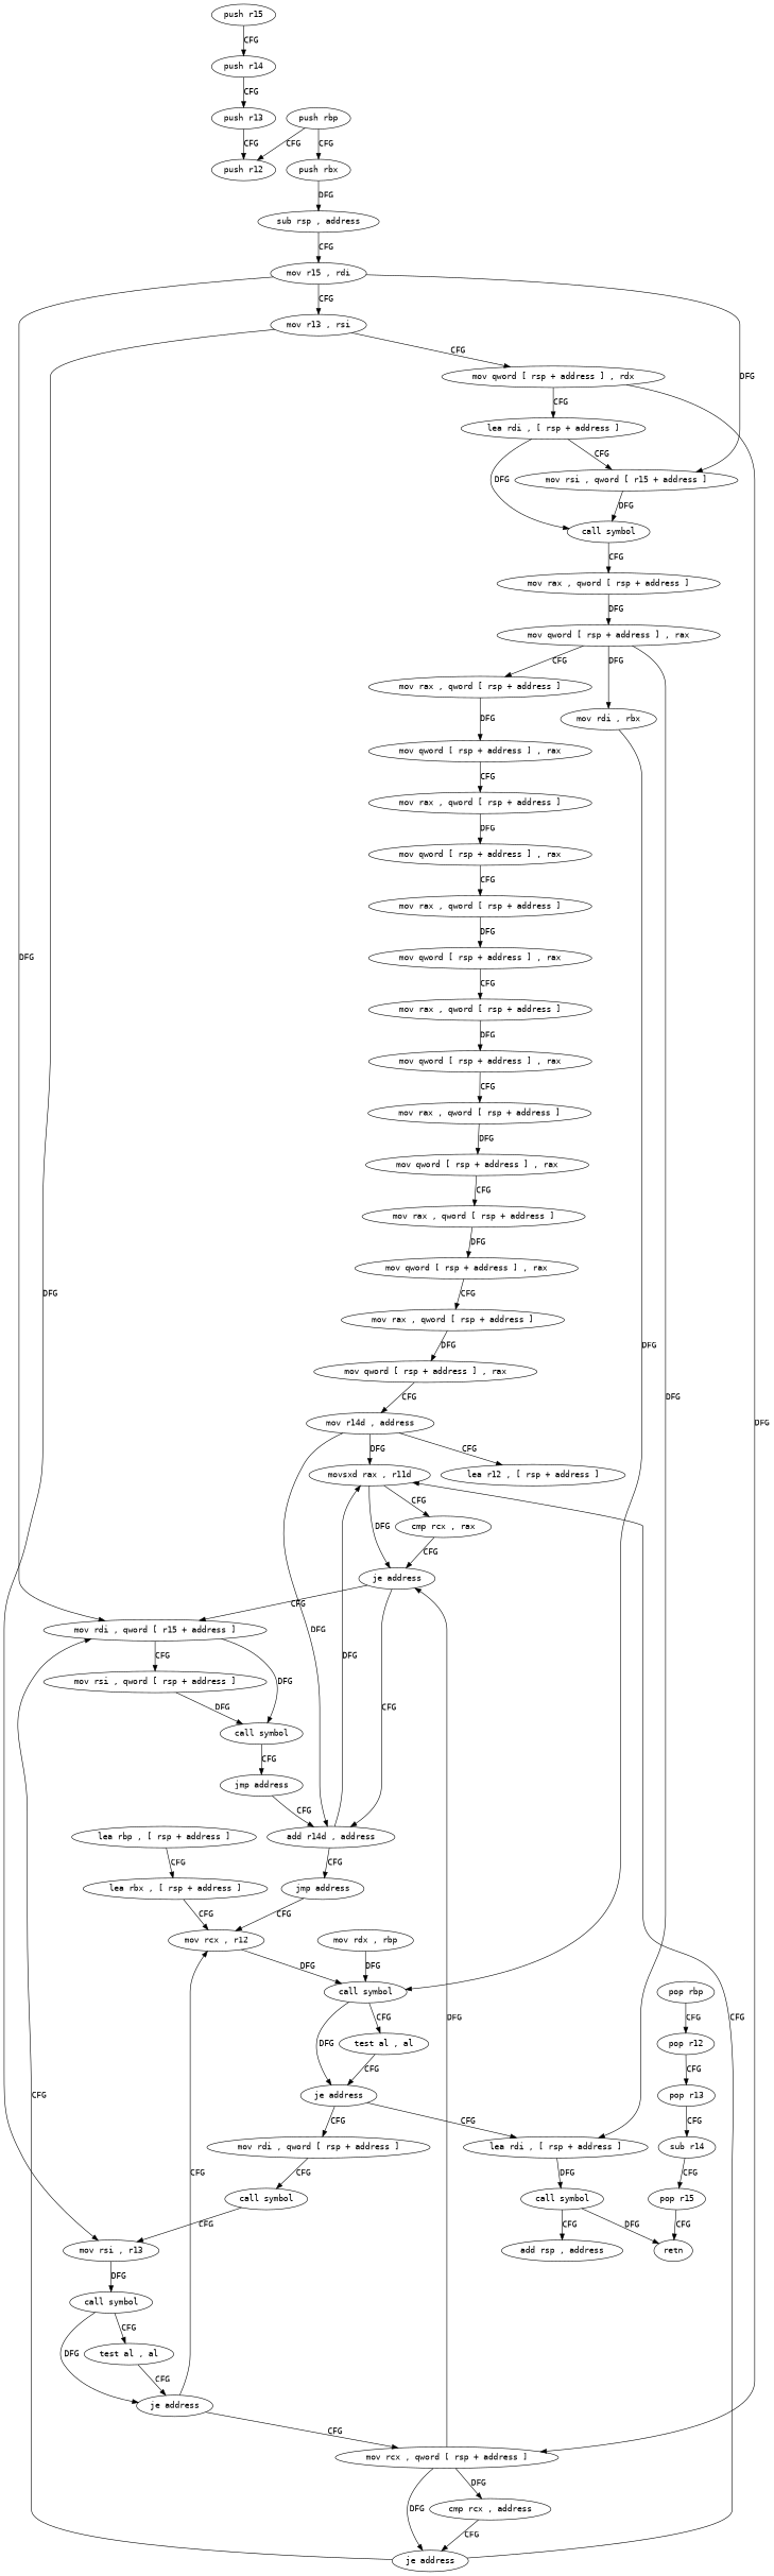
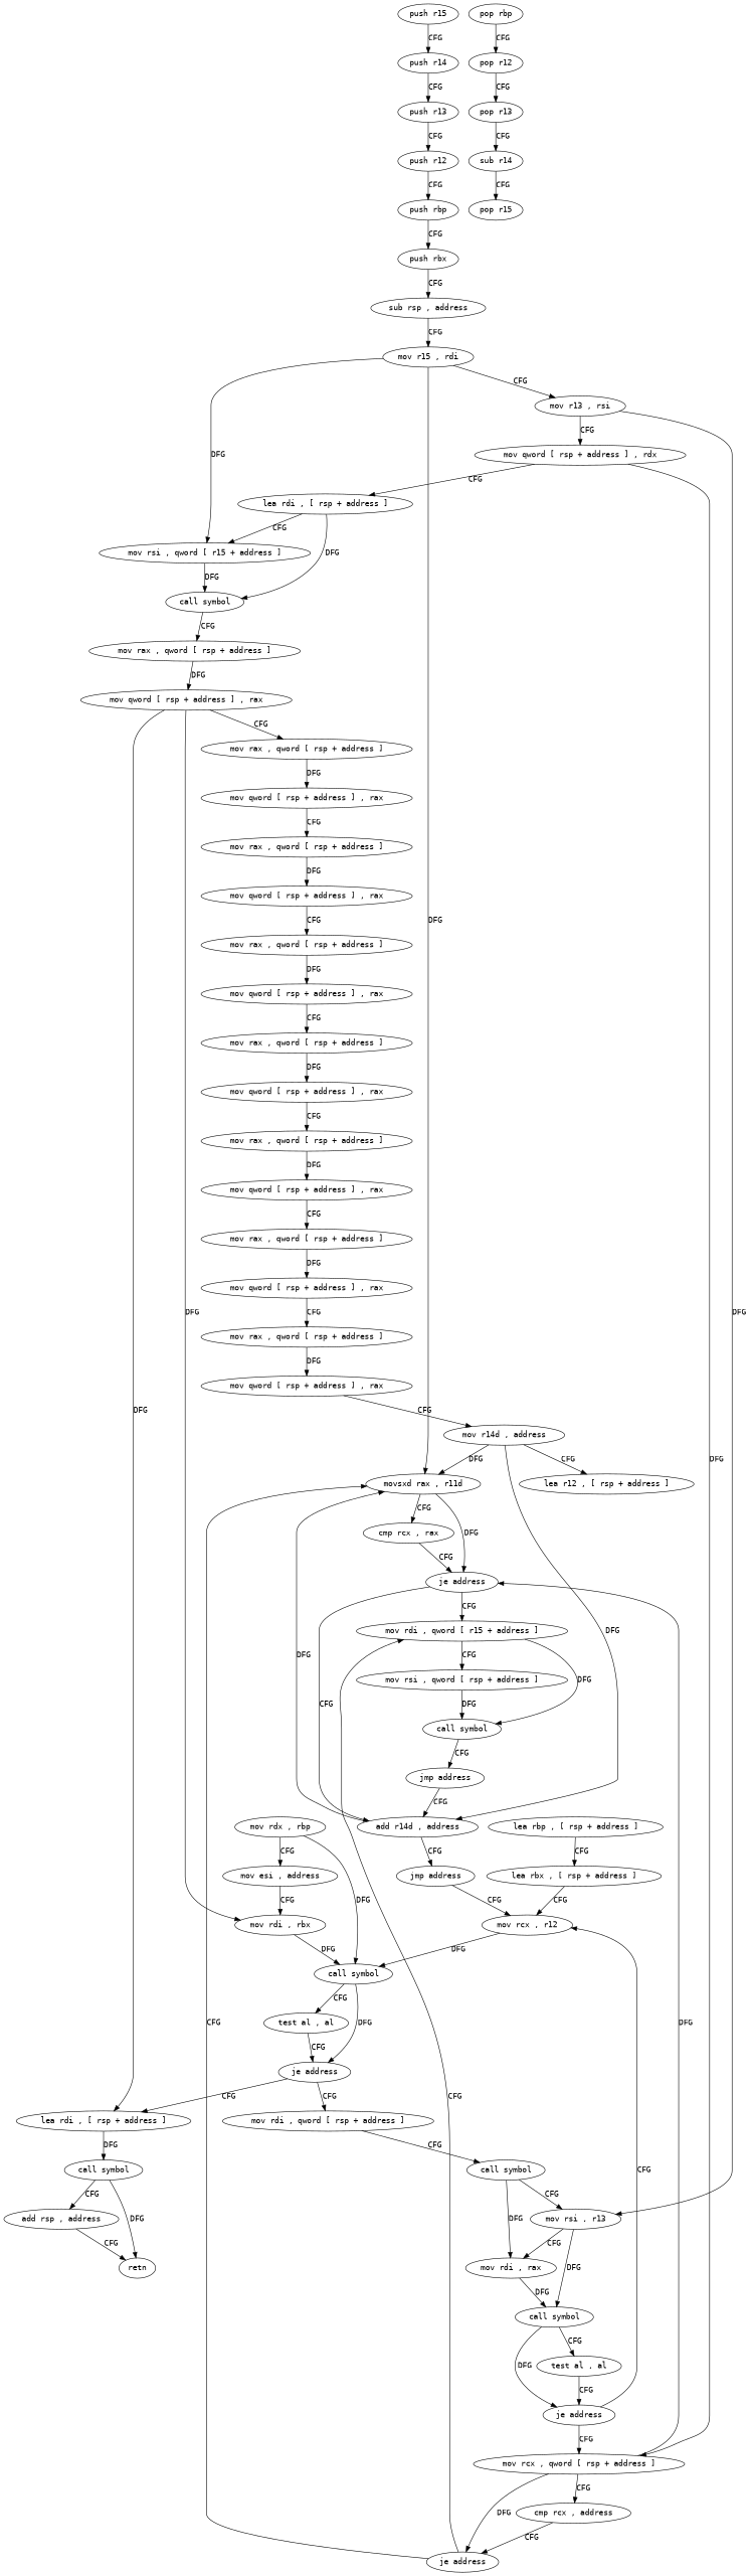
  digraph {
    fontname="DejaVu Sans Mono"
    node [fontname="DejaVu Sans Mono"]
    edge [fontname="DejaVu Sans Mono"]
    n1 [label="push r15"]
    n2 [label="push r14"]
    n3 [label="push r13"]
    n4 [label="push r12"]
    n5 [label="push rbp"]
    n6 [label="push rbx"]
    n7 [label="sub rsp , address"]
    n8 [label="mov r15 , rdi"]
    n9 [label="mov r13 , rsi"]
    n10 [label="mov rsi , qword [ r15 + address ]"]
    n11 [label="mov rdi , qword [ r15 + address ]"]
    n12 [label="mov qword [ rsp + address ] , rdx"]
    n13 [label="mov rsi , r13"]
    n14 [label="call symbol"]
    n15 [label="mov rsi , qword [ rsp + address ]"]
    n16 [label="call symbol"]
    n17 [label="lea rdi , [ rsp + address ]"]
    n18 [label="mov rcx , qword [ rsp + address ]"]
+   n19 [label="mov rdi , rax"]
    n20 [label="call symbol"]
    n21 [label="cmp rcx , address"]
    n22 [label="je address"]
    n23 [label="je address"]
    n24 [label="mov rax , qword [ rsp + address ]"]
    n25 [label="mov qword [ rsp + address ] , rax"]
    n26 [label="mov rax , qword [ rsp + address ]"]
    n27 [label="lea rdi , [ rsp + address ]"]
    n28 [label="mov rdi , rbx"]
    n29 [label="mov qword [ rsp + address ] , rax"]
    n30 [label="call symbol"]
    n31 [label="call symbol"]
    n32 [label="mov rax , qword [ rsp + address ]"]
    n33 [label="mov qword [ rsp + address ] , rax"]
    n34 [label="mov rax , qword [ rsp + address ]"]
    n35 [label="mov qword [ rsp + address ] , rax"]
    n36 [label="mov rax , qword [ rsp + address ]"]
    n37 [label="mov qword [ rsp + address ] , rax"]
    n38 [label="mov rax , qword [ rsp + address ]"]
    n39 [label="mov qword [ rsp + address ] , rax"]
    n40 [label="mov rax , qword [ rsp + address ]"]
    n41 [label="mov qword [ rsp + address ] , rax"]
    n42 [label="mov rax , qword [ rsp + address ]"]
    n43 [label="mov qword [ rsp + address ] , rax"]
    n44 [label="mov r14d , address"]
    n45 [label="lea r12 , [ rsp + address ]"]
    n46 [label="movsxd rax , r11d"]
    n47 [label="add r14d , address"]
    n48 [label="cmp rcx , rax"]
    n49 [label="jmp address"]
    n50 [label="lea rbp , [ rsp + address ]"]
    n51 [label="lea rbx , [ rsp + address ]"]
    n52 [label="mov rcx , r12"]
    n53 [label="mov rdx , rbp"]
+   n54 [label="mov esi , address"]
    n55 [label="test al , al"]
    n56 [label="je address"]
    n57 [label="add rsp , address"]
    n58 [label=retn]
    n59 [label="pop rbp"]
    n60 [label="pop r12"]
    n61 [label="pop r13"]
    n62 [label="sub r14"]
    n63 [label="pop r15"]
    n64 [label="mov rdi , qword [ rsp + address ]"]
    n65 [label="call symbol"]
    n66 [label="test al , al"]
    n67 [label="je address"]
    n68 [label="jmp address"]
    n1 -> n2 [label=CFG]
    n2 -> n3 [label=CFG]
    n3 -> n4 [label=CFG]
-   n5 -> n4 [label=CFG]
+   n4 -> n5 [label=CFG]
    n5 -> n6 [label=CFG]
-   n6 -> n7 [label=DFG]
+   n6 -> n7 [label=CFG]
    n7 -> n8 [label=CFG]
    n8 -> n9 [label=CFG]
    n8 -> n10 [label=DFG]
-   n8 -> n11 [label=DFG]
+   n8 -> n46 [label=DFG]
    n9 -> n12 [label=CFG]
    n9 -> n13 [label=DFG]
    n10 -> n14 [label=DFG]
    n11 -> n15 [label=CFG]
    n11 -> n16 [label=DFG]
    n12 -> n17 [label=CFG]
    n12 -> n18 [label=DFG]
+   n13 -> n19 [label=CFG]
    n13 -> n20 [label=DFG]
    n14 -> n24 [label=CFG]
    n15 -> n16 [label=DFG]
    n16 -> n68 [label=CFG]
    n17 -> n10 [label=CFG]
    n17 -> n14 [label=DFG]
-   n18 -> n21 [label=DFG]
+   n18 -> n21 [label=CFG]
    n18 -> n22 [label=DFG]
    n18 -> n23 [label=DFG]
+   n19 -> n20 [label=DFG]
    n20 -> n66 [label=CFG]
    n20 -> n67 [label=DFG]
    n21 -> n22 [label=CFG]
    n22 -> n11 [label=CFG]
    n22 -> n46 [label=CFG]
    n23 -> n11 [label=CFG]
    n23 -> n47 [label=CFG]
    n24 -> n25 [label=DFG]
    n25 -> n26 [label=CFG]
    n25 -> n27 [label=DFG]
    n25 -> n28 [label=DFG]
    n26 -> n29 [label=DFG]
    n27 -> n30 [label=DFG]
    n28 -> n31 [label=DFG]
    n29 -> n32 [label=CFG]
    n30 -> n57 [label=CFG]
    n30 -> n58 [label=DFG]
    n31 -> n55 [label=CFG]
    n31 -> n56 [label=DFG]
    n32 -> n33 [label=DFG]
    n33 -> n34 [label=CFG]
    n34 -> n35 [label=DFG]
    n35 -> n36 [label=CFG]
    n36 -> n37 [label=DFG]
    n37 -> n38 [label=CFG]
    n38 -> n39 [label=DFG]
    n39 -> n40 [label=CFG]
    n40 -> n41 [label=DFG]
    n41 -> n42 [label=CFG]
    n42 -> n43 [label=DFG]
    n43 -> n44 [label=CFG]
    n44 -> n45 [label=CFG]
    n44 -> n46 [label=DFG]
    n44 -> n47 [label=DFG]
    n46 -> n23 [label=DFG]
    n46 -> n48 [label=CFG]
    n47 -> n46 [label=DFG]
    n47 -> n49 [label=CFG]
    n48 -> n23 [label=CFG]
    n49 -> n52 [label=CFG]
    n50 -> n51 [label=CFG]
    n51 -> n52 [label=CFG]
    n52 -> n31 [label=DFG]
    n53 -> n31 [label=DFG]
+   n53 -> n54 [label=CFG]
+   n54 -> n28 [label=CFG]
    n55 -> n56 [label=CFG]
    n56 -> n27 [label=CFG]
    n56 -> n64 [label=CFG]
    n59 -> n60 [label=CFG]
    n60 -> n61 [label=CFG]
    n61 -> n62 [label=CFG]
    n62 -> n63 [label=CFG]
-   n63 -> n58 [label=CFG]
+   n57 -> n58 [label=CFG]
    n64 -> n65 [label=CFG]
    n65 -> n13 [label=CFG]
+   n65 -> n19 [label=DFG]
    n66 -> n67 [label=CFG]
    n67 -> n18 [label=CFG]
    n67 -> n52 [label=CFG]
    n68 -> n47 [label=CFG]
  }
